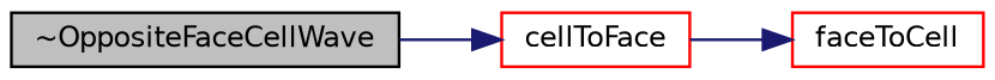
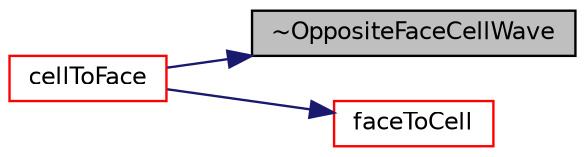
  digraph {
    rankdir=LR
    node [color=red fontname=Helvetica fontsize=10 shape=record]
    edge [color=midnightblue fontname=Helvetica fontsize=10 labelfontname=Helvetica labelfontsize=10 style=solid]
    n1 [color=black fillcolor=grey75 fontcolor=black height=0.2 label="~OppositeFaceCellWave" style=filled width=0.4]
    n2 [height=0.2 label=cellToFace width=0.4]
    n3 [height=0.2 label=faceToCell width=0.4]
-   n1 -> n2
+   n2 -> n1
    n2 -> n3
  }
